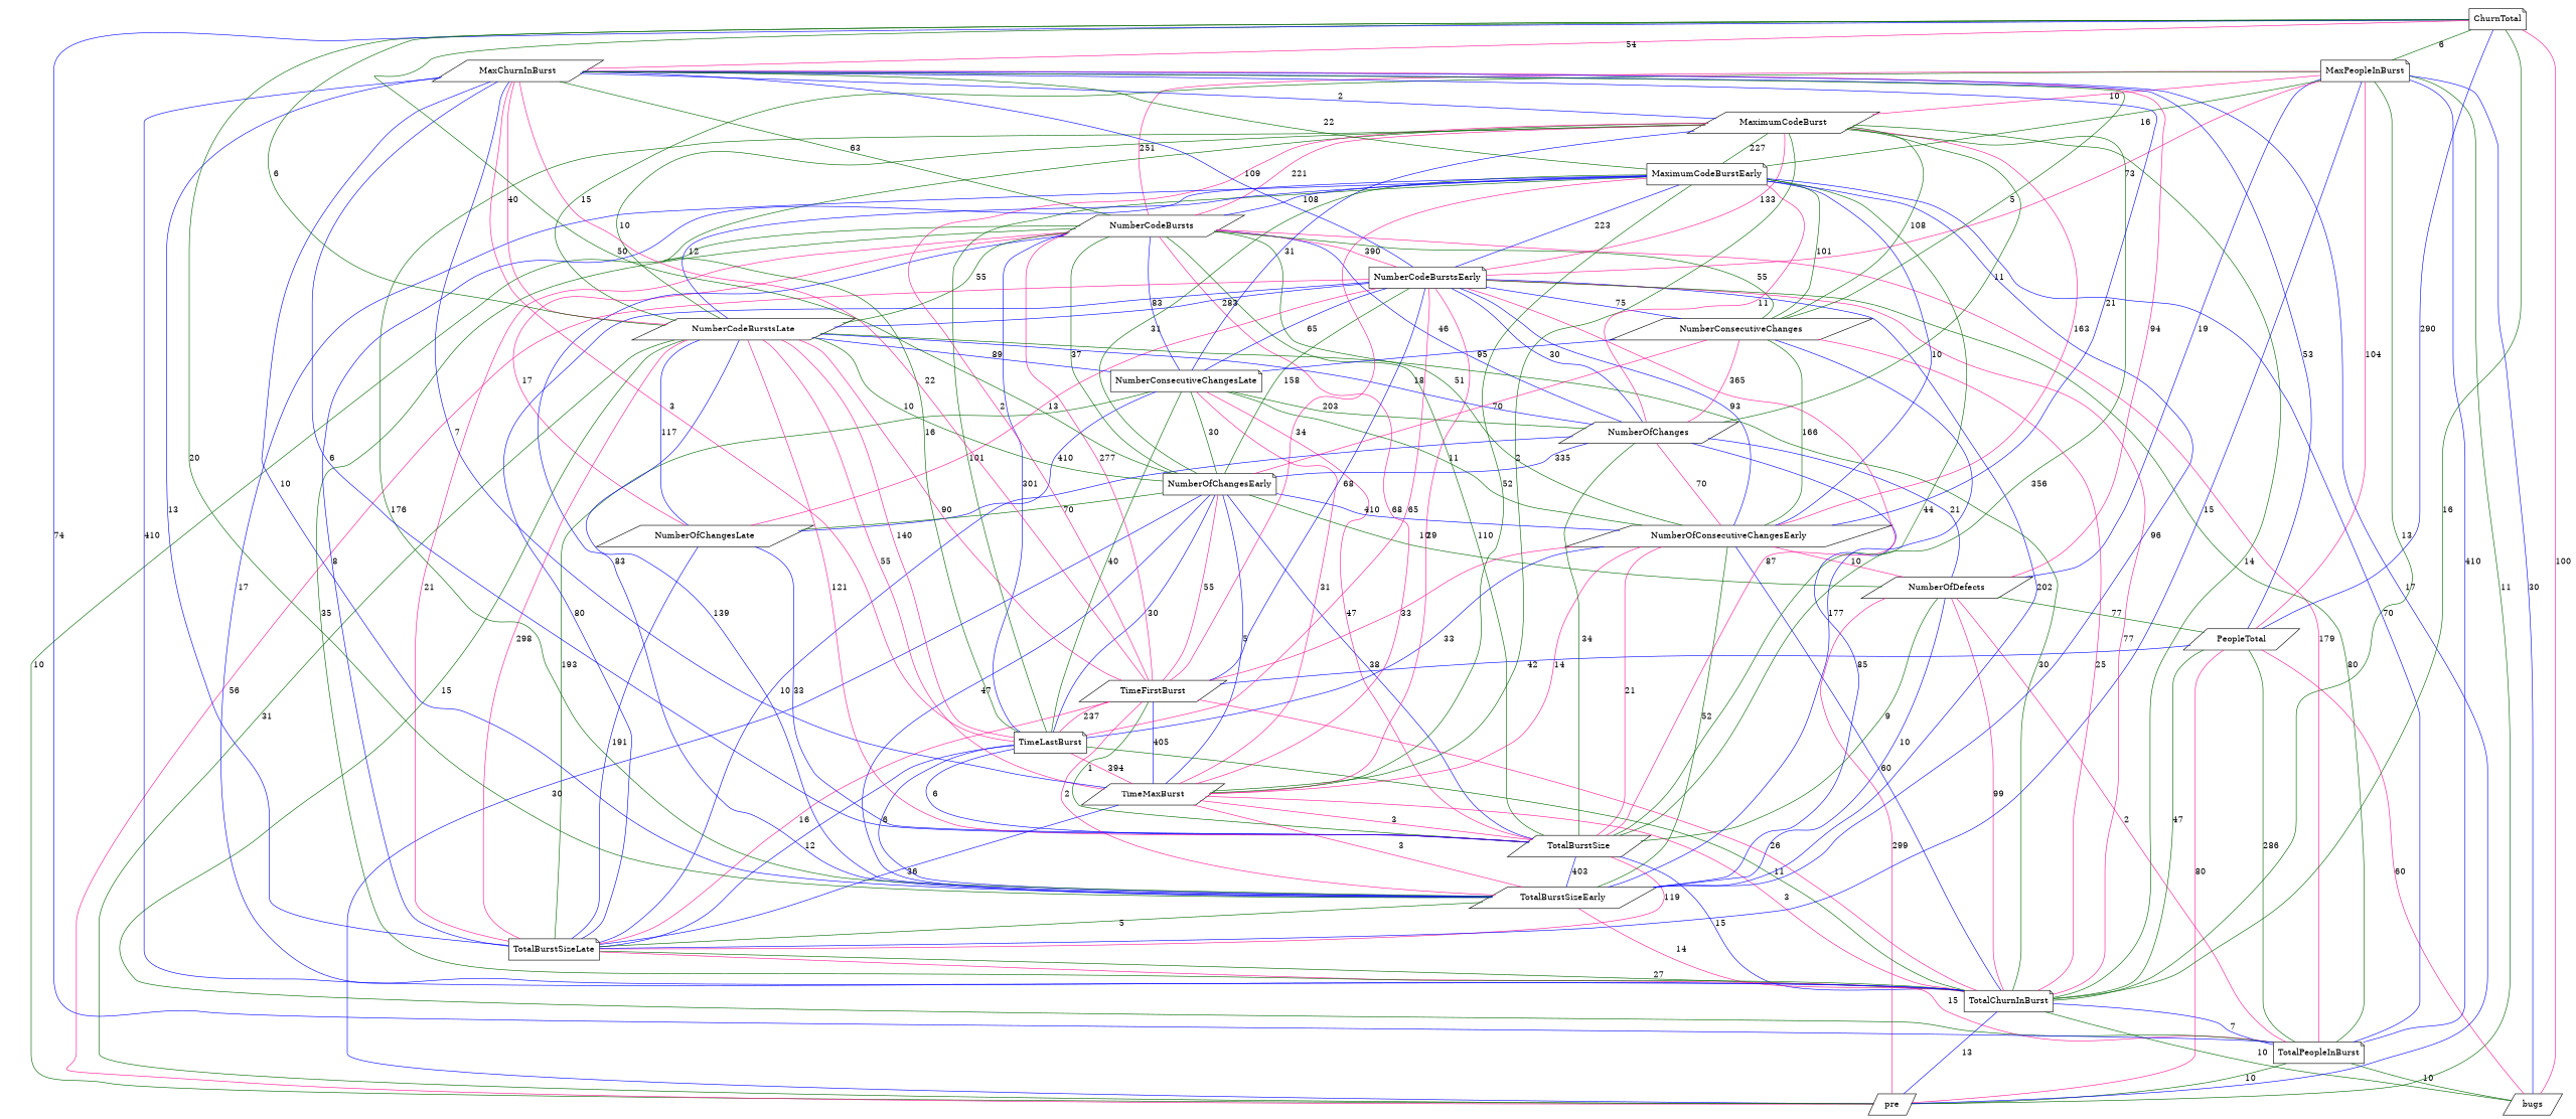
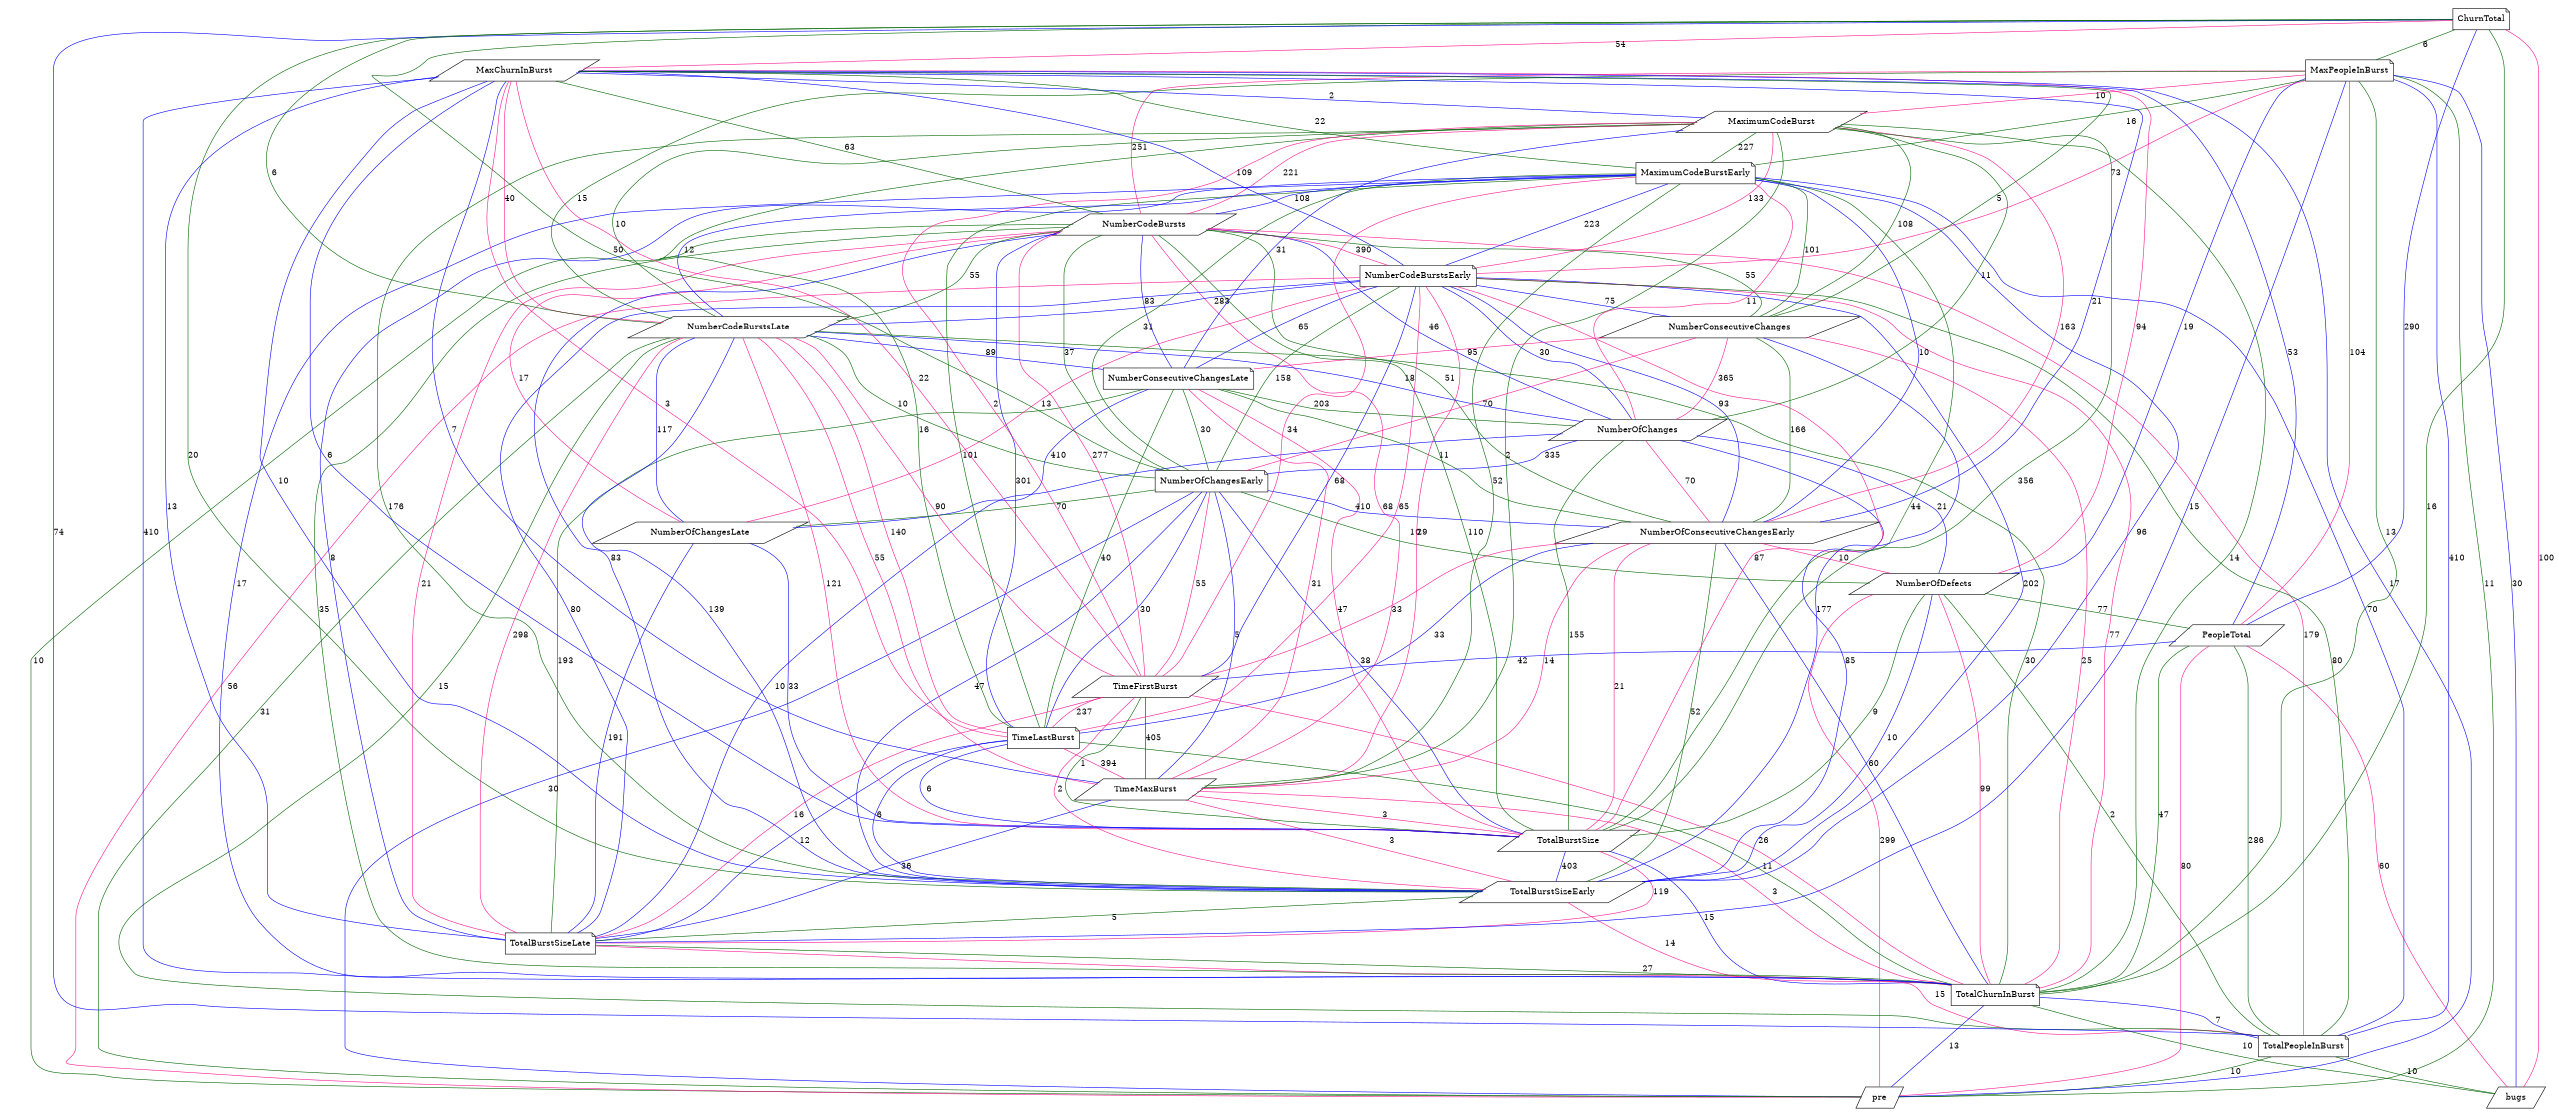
  graph {
    node [shape=parallelogram]
    edge [color=blue weight=10]
    NumberConsecutiveChangesLate [shape=note]
    NumberOfChangesLate
    NumberOfChangesEarly [shape=note]
    NumberOfConsecutiveChangesEarly
    TimeMaxBurst
    TotalBurstSize
    TimeLastBurst [shape=note]
    NumberOfChanges
    TotalBurstSizeLate [shape=note]
    TimeFirstBurst
    TotalBurstSizeEarly
    NumberOfDefects
    pre
    TotalChurnInBurst [shape=note]
    TotalPeopleInBurst [shape=note]
    PeopleTotal
    bugs
    MaxPeopleInBurst [shape=note]
    NumberCodeBursts
    NumberCodeBurstsEarly [shape=note]
    MaximumCodeBurst
    NumberCodeBurstsLate
    MaximumCodeBurstEarly [shape=note]
    NumberConsecutiveChanges
    MaxChurnInBurst
    ChurnTotal [shape=note]
    NumberConsecutiveChangesLate -- NumberOfChangesLate [label=410 weight=410]
    NumberConsecutiveChangesLate -- NumberOfChangesEarly [color=darkgreen label=30 weight=30]
    NumberConsecutiveChangesLate -- NumberOfConsecutiveChangesEarly [color=darkgreen label=11 weight=11]
    NumberConsecutiveChangesLate -- TimeMaxBurst [color=deeppink label=31 weight=31]
    NumberConsecutiveChangesLate -- TotalBurstSize [color=deeppink label=47 weight=47]
    NumberConsecutiveChangesLate -- TimeLastBurst [color=darkgreen label=40 weight=40]
    NumberConsecutiveChangesLate -- NumberOfChanges [color=darkgreen label=203 weight=203]
    NumberConsecutiveChangesLate -- TotalBurstSizeLate [color=darkgreen label=193 weight=193]
    NumberOfChangesLate -- TotalBurstSize [label=33 weight=33]
    NumberOfChangesLate -- TotalBurstSizeLate [label=191 weight=191]
    NumberOfChangesEarly -- NumberOfChangesLate [color=darkgreen label=70 weight=70]
    NumberOfChangesEarly -- NumberOfConsecutiveChangesEarly [label=410 weight=410]
    NumberOfChangesEarly -- TimeMaxBurst [label=5 weight=5]
    NumberOfChangesEarly -- TotalBurstSize [label=38 weight=38]
    NumberOfChangesEarly -- TimeLastBurst [label=30 weight=30]
    NumberOfChangesEarly -- TimeFirstBurst [color=deeppink label=55 weight=55]
    NumberOfChangesEarly -- TotalBurstSizeEarly [label=47 weight=47]
    NumberOfChangesEarly -- NumberOfDefects [color=darkgreen label=10]
    NumberOfChangesEarly -- pre [label=30 weight=30]
    NumberOfConsecutiveChangesEarly -- TimeMaxBurst [color=deeppink label=14 weight=14]
    NumberOfConsecutiveChangesEarly -- TotalBurstSize [color=deeppink label=21 weight=21]
    NumberOfConsecutiveChangesEarly -- TimeLastBurst [label=33 weight=33]
    NumberOfConsecutiveChangesEarly -- TimeFirstBurst [color=deeppink label=33 weight=33]
    NumberOfConsecutiveChangesEarly -- TotalBurstSizeEarly [color=darkgreen label=52 weight=52]
    NumberOfConsecutiveChangesEarly -- NumberOfDefects [color=deeppink label=10]
    NumberOfConsecutiveChangesEarly -- TotalChurnInBurst [label=60 weight=60]
    TimeMaxBurst -- TotalBurstSize [color=deeppink label=3 weight=3]
    TimeMaxBurst -- TotalBurstSizeLate [label=36 weight=36]
    TimeMaxBurst -- TotalBurstSizeEarly [color=deeppink label=3 weight=3]
    TimeMaxBurst -- TotalChurnInBurst [color=deeppink label=3 weight=3]
    TotalBurstSize -- TotalBurstSizeLate [color=deeppink label=119 weight=119]
    TotalBurstSize -- TotalBurstSizeEarly [label=403 weight=403]
    TotalBurstSize -- TotalChurnInBurst [label=15 weight=15]
    TimeLastBurst -- TimeMaxBurst [color=deeppink label=394 weight=394]
    TimeLastBurst -- TotalBurstSize [label=6 weight=6]
    TimeLastBurst -- TotalBurstSizeLate [label=12 weight=12]
    TimeLastBurst -- TotalBurstSizeEarly [label=6 weight=6]
    TimeLastBurst -- TotalChurnInBurst [color=darkgreen label=11 weight=11]
    NumberOfChanges -- NumberOfChangesEarly [label=335 weight=335]
    NumberOfChanges -- NumberOfConsecutiveChangesEarly [color=deeppink label=70 weight=70]
-   NumberOfChanges -- TotalBurstSize [color=darkgreen label=34 weight=155]
+   NumberOfChanges -- TotalBurstSize [color=darkgreen label=155 weight=155]
    NumberOfChanges -- TotalBurstSizeLate [label=10]
    NumberOfChanges -- TotalBurstSizeEarly [label=85 weight=85]
    NumberOfChanges -- NumberOfDefects [label=21 weight=21]
    TotalBurstSizeLate -- TotalChurnInBurst [color=darkgreen label=27 weight=27]
    TotalBurstSizeLate -- TotalPeopleInBurst [color=deeppink label=15 weight=15]
    TimeFirstBurst -- TimeMaxBurst [label=405 weight=405]
    TimeFirstBurst -- TotalBurstSize [color=darkgreen label=1 weight=1]
    TimeFirstBurst -- TimeLastBurst [color=deeppink label=237 weight=237]
    TimeFirstBurst -- TotalBurstSizeLate [color=deeppink label=16 weight=16]
    TimeFirstBurst -- TotalBurstSizeEarly [color=deeppink label=2 weight=2]
    TimeFirstBurst -- TotalChurnInBurst [color=deeppink label=26 weight=26]
    TotalBurstSizeEarly -- TotalBurstSizeLate [color=darkgreen label=5 weight=5]
    TotalBurstSizeEarly -- TotalChurnInBurst [color=deeppink label=14 weight=14]
    NumberOfDefects -- TotalBurstSize [color=darkgreen label=9 weight=9]
    NumberOfDefects -- TotalBurstSizeEarly [label=10]
    NumberOfDefects -- pre [color=deeppink label=299 weight=299]
    NumberOfDefects -- TotalChurnInBurst [color=deeppink label=99 weight=99]
-   NumberOfDefects -- TotalPeopleInBurst [color=deeppink label=2 weight=2]
+   NumberOfDefects -- TotalPeopleInBurst [color=darkgreen label=2 weight=2]
    NumberOfDefects -- PeopleTotal [color=darkgreen label=77 weight=77]
    TotalChurnInBurst -- pre [label=13 weight=13]
    TotalChurnInBurst -- TotalPeopleInBurst [label=7 weight=7]
    TotalChurnInBurst -- bugs [color=darkgreen label=10]
    TotalPeopleInBurst -- pre [color=darkgreen label=10]
    TotalPeopleInBurst -- bugs [color=darkgreen label=10]
    PeopleTotal -- TimeFirstBurst [label=42 weight=42]
    PeopleTotal -- pre [color=deeppink label=80 weight=80]
    PeopleTotal -- TotalChurnInBurst [color=darkgreen label=47 weight=47]
    PeopleTotal -- TotalPeopleInBurst [color=darkgreen label=286 weight=286]
    PeopleTotal -- bugs [color=deeppink label=60 weight=60]
    MaxPeopleInBurst -- TotalBurstSizeLate [label=15 weight=15]
    MaxPeopleInBurst -- NumberOfDefects [label=19 weight=19]
    MaxPeopleInBurst -- pre [color=darkgreen label=11 weight=11]
    MaxPeopleInBurst -- TotalChurnInBurst [color=darkgreen label=13 weight=13]
    MaxPeopleInBurst -- TotalPeopleInBurst [label=410 weight=410]
    MaxPeopleInBurst -- PeopleTotal [color=deeppink label=104 weight=104]
    MaxPeopleInBurst -- bugs [label=30 weight=30]
    MaxPeopleInBurst -- NumberCodeBursts [color=deeppink label=251 weight=251]
    MaxPeopleInBurst -- NumberCodeBurstsEarly [color=deeppink label=73 weight=73]
    MaxPeopleInBurst -- MaximumCodeBurst [color=deeppink label=10]
    MaxPeopleInBurst -- NumberCodeBurstsLate [color=darkgreen label=15 weight=15]
    MaxPeopleInBurst -- MaximumCodeBurstEarly [color=darkgreen label=16 weight=16]
    NumberCodeBursts -- NumberConsecutiveChangesLate [label=83 weight=171]
    NumberCodeBursts -- NumberOfChangesLate [color=deeppink label=17 weight=17]
    NumberCodeBursts -- NumberOfChangesEarly [color=darkgreen label=37 weight=37]
    NumberCodeBursts -- NumberOfConsecutiveChangesEarly [color=darkgreen label=51 weight=51]
    NumberCodeBursts -- TimeMaxBurst [color=deeppink label=68 weight=68]
    NumberCodeBursts -- TotalBurstSize [color=darkgreen label=110 weight=110]
    NumberCodeBursts -- TimeLastBurst [label=301 weight=301]
    NumberCodeBursts -- NumberOfChanges [label=46 weight=46]
    NumberCodeBursts -- TotalBurstSizeLate [color=deeppink label=21 weight=21]
    NumberCodeBursts -- TimeFirstBurst [color=deeppink label=277 weight=277]
    NumberCodeBursts -- TotalBurstSizeEarly [label=83 weight=83]
    NumberCodeBursts -- pre [color=darkgreen label=10]
    NumberCodeBursts -- TotalChurnInBurst [color=darkgreen label=35 weight=35]
    NumberCodeBursts -- TotalPeopleInBurst [color=deeppink label=179 weight=179]
    NumberCodeBursts -- NumberCodeBurstsEarly [color=deeppink label=390 weight=390]
    NumberCodeBursts -- NumberCodeBurstsLate [color=darkgreen label=55 weight=55]
    NumberCodeBursts -- NumberConsecutiveChanges [color=darkgreen label=55 weight=55]
    NumberCodeBurstsEarly -- NumberConsecutiveChangesLate [label=65 weight=65]
    NumberCodeBurstsEarly -- NumberOfChangesLate [color=deeppink label=13 weight=13]
    NumberCodeBurstsEarly -- NumberOfChangesEarly [color=darkgreen label=158 weight=158]
    NumberCodeBurstsEarly -- NumberOfConsecutiveChangesEarly [label=93 weight=93]
    NumberCodeBurstsEarly -- TimeMaxBurst [color=deeppink label=29 weight=29]
    NumberCodeBurstsEarly -- TotalBurstSize [color=deeppink label=87 weight=87]
    NumberCodeBurstsEarly -- TimeLastBurst [color=deeppink label=65 weight=65]
    NumberCodeBurstsEarly -- NumberOfChanges [label=30 weight=30]
    NumberCodeBurstsEarly -- TotalBurstSizeLate [label=80 weight=80]
    NumberCodeBurstsEarly -- TimeFirstBurst [label=68 weight=68]
    NumberCodeBurstsEarly -- TotalBurstSizeEarly [label=202 weight=202]
    NumberCodeBurstsEarly -- pre [color=deeppink label=56 weight=56]
    NumberCodeBurstsEarly -- TotalChurnInBurst [color=deeppink label=77 weight=77]
    NumberCodeBurstsEarly -- TotalPeopleInBurst [color=darkgreen label=80 weight=80]
    NumberCodeBurstsEarly -- NumberCodeBurstsLate [label=283 weight=283]
    NumberCodeBurstsEarly -- NumberConsecutiveChanges [label=75 weight=75]
    MaximumCodeBurst -- NumberConsecutiveChangesLate [label=31 weight=31]
    MaximumCodeBurst -- NumberOfConsecutiveChangesEarly [color=deeppink label=163 weight=163]
    MaximumCodeBurst -- TimeMaxBurst [color=darkgreen label=2 weight=2]
    MaximumCodeBurst -- TotalBurstSize [color=darkgreen label=356 weight=356]
    MaximumCodeBurst -- TimeLastBurst [color=darkgreen label=16 weight=16]
    MaximumCodeBurst -- NumberOfChanges [color=darkgreen label=11 weight=11]
    MaximumCodeBurst -- TimeFirstBurst [color=deeppink label=2 weight=2]
    MaximumCodeBurst -- TotalBurstSizeEarly [color=darkgreen label=176 weight=176]
    MaximumCodeBurst -- TotalChurnInBurst [color=darkgreen label=14 weight=14]
    MaximumCodeBurst -- NumberCodeBursts [color=deeppink label=221 weight=221]
    MaximumCodeBurst -- NumberCodeBurstsEarly [color=deeppink label=133 weight=133]
    MaximumCodeBurst -- NumberCodeBurstsLate [color=darkgreen label=10]
    MaximumCodeBurst -- MaximumCodeBurstEarly [color=darkgreen label=227 weight=227]
    MaximumCodeBurst -- NumberConsecutiveChanges [color=darkgreen label=108 weight=108]
    NumberCodeBurstsLate -- NumberConsecutiveChangesLate [label=89 weight=89]
    NumberCodeBurstsLate -- NumberOfChangesLate [label=117 weight=117]
    NumberCodeBurstsLate -- NumberOfChangesEarly [color=darkgreen label=10]
    NumberCodeBurstsLate -- TimeMaxBurst [color=deeppink label=55 weight=55]
    NumberCodeBurstsLate -- TotalBurstSize [color=deeppink label=121 weight=121]
    NumberCodeBurstsLate -- TimeLastBurst [color=deeppink label=140 weight=140]
    NumberCodeBurstsLate -- NumberOfChanges [label=18 weight=18]
    NumberCodeBurstsLate -- TotalBurstSizeLate [color=deeppink label=298 weight=298]
    NumberCodeBurstsLate -- TimeFirstBurst [color=deeppink label=90 weight=90]
    NumberCodeBurstsLate -- TotalBurstSizeEarly [label=139 weight=139]
    NumberCodeBurstsLate -- pre [color=darkgreen label=31 weight=31]
    NumberCodeBurstsLate -- TotalChurnInBurst [color=darkgreen label=30 weight=30]
    NumberCodeBurstsLate -- TotalPeopleInBurst [color=darkgreen label=15 weight=15]
    MaximumCodeBurstEarly -- NumberOfChangesEarly [color=darkgreen label=31 weight=31]
    MaximumCodeBurstEarly -- NumberOfConsecutiveChangesEarly [label=10]
    MaximumCodeBurstEarly -- TimeMaxBurst [color=darkgreen label=52 weight=52]
    MaximumCodeBurstEarly -- TotalBurstSize [color=darkgreen label=44 weight=44]
    MaximumCodeBurstEarly -- TimeLastBurst [color=darkgreen label=101 weight=101]
    MaximumCodeBurstEarly -- NumberOfChanges [color=deeppink label=11 weight=11]
    MaximumCodeBurstEarly -- TotalBurstSizeLate [label=8 weight=8]
    MaximumCodeBurstEarly -- TimeFirstBurst [color=deeppink label=34 weight=34]
    MaximumCodeBurstEarly -- TotalBurstSizeEarly [label=96 weight=96]
    MaximumCodeBurstEarly -- TotalChurnInBurst [label=17 weight=17]
    MaximumCodeBurstEarly -- TotalPeopleInBurst [label=70 weight=70]
    MaximumCodeBurstEarly -- NumberCodeBursts [label=108 weight=108]
    MaximumCodeBurstEarly -- NumberCodeBurstsEarly [label=223 weight=223]
    MaximumCodeBurstEarly -- NumberCodeBurstsLate [label=12 weight=12]
    MaximumCodeBurstEarly -- NumberConsecutiveChanges [color=darkgreen label=101 weight=101]
-   NumberConsecutiveChanges -- NumberConsecutiveChangesLate [label=95 weight=95]
+   NumberConsecutiveChanges -- NumberConsecutiveChangesLate [color=deeppink label=95 weight=95]
    NumberConsecutiveChanges -- NumberOfChangesEarly [color=deeppink label=70 weight=70]
    NumberConsecutiveChanges -- NumberOfConsecutiveChangesEarly [color=darkgreen label=166 weight=166]
    NumberConsecutiveChanges -- NumberOfChanges [color=deeppink label=365 weight=365]
    NumberConsecutiveChanges -- TotalBurstSizeEarly [label=177 weight=177]
    NumberConsecutiveChanges -- TotalChurnInBurst [color=deeppink label=25 weight=25]
    MaxChurnInBurst -- NumberOfConsecutiveChangesEarly [label=21 weight=21]
    MaxChurnInBurst -- TimeMaxBurst [label=7 weight=7]
    MaxChurnInBurst -- TotalBurstSize [label=6 weight=6]
    MaxChurnInBurst -- TimeLastBurst [color=deeppink label=3 weight=3]
    MaxChurnInBurst -- TotalBurstSizeLate [label=13 weight=13]
    MaxChurnInBurst -- TimeFirstBurst [color=deeppink label=22 weight=22]
    MaxChurnInBurst -- TotalBurstSizeEarly [label=10]
    MaxChurnInBurst -- NumberOfDefects [color=deeppink label=94 weight=94]
    MaxChurnInBurst -- pre [label=17 weight=17]
    MaxChurnInBurst -- TotalChurnInBurst [label=410 weight=410]
    MaxChurnInBurst -- PeopleTotal [label=53 weight=53]
    MaxChurnInBurst -- NumberCodeBursts [color=darkgreen label=63 weight=63]
    MaxChurnInBurst -- NumberCodeBurstsEarly [label=109 weight=109]
    MaxChurnInBurst -- MaximumCodeBurst [label=2 weight=2]
    MaxChurnInBurst -- NumberCodeBurstsLate [color=deeppink label=40 weight=40]
    MaxChurnInBurst -- MaximumCodeBurstEarly [color=darkgreen label=22 weight=22]
    MaxChurnInBurst -- NumberConsecutiveChanges [color=darkgreen label=5 weight=5]
    ChurnTotal -- NumberOfChangesEarly [color=darkgreen label=50 weight=50]
    ChurnTotal -- TotalBurstSizeEarly [color=darkgreen label=20 weight=20]
    ChurnTotal -- TotalChurnInBurst [color=darkgreen label=16 weight=16]
    ChurnTotal -- TotalPeopleInBurst [label=74 weight=74]
    ChurnTotal -- PeopleTotal [label=290 weight=290]
    ChurnTotal -- bugs [color=deeppink label=100 weight=100]
    ChurnTotal -- MaxPeopleInBurst [color=darkgreen label=6 weight=6]
    ChurnTotal -- NumberCodeBurstsLate [color=darkgreen label=6 weight=6]
    ChurnTotal -- MaxChurnInBurst [color=deeppink label=54 weight=54]
  }
